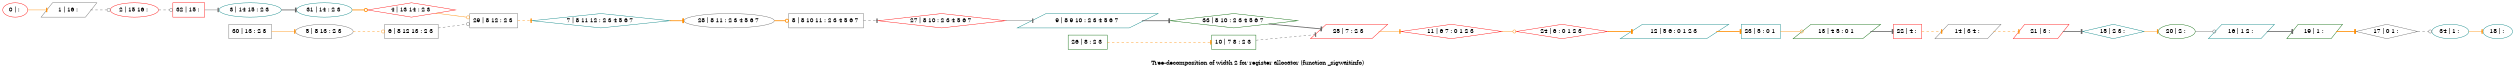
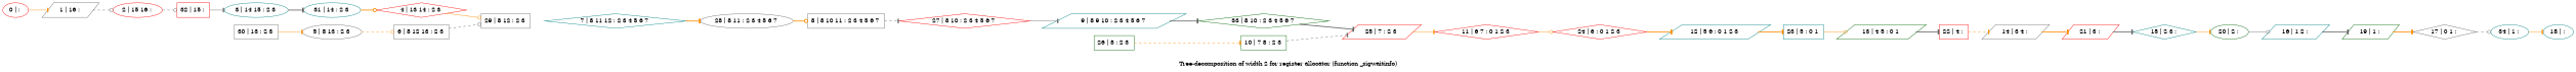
  digraph {
    label="Tree-decomposition of width 2 for register allocator (function _sigwaitinfo)"
    rankdir=LR
    node [color=red shape=ellipse]
    edge [arrowhead=tee color=darkorange style=bold]
    n1 [label="0 | : "]
    n2 [color=gray40 label="1 | 16 : " shape=parallelogram]
    n3 [label="2 | 15 16 : "]
    n4 [label="32 | 15 : " shape=box]
    n5 [color=teal label="3 | 14 15 : 2 3 "]
    n6 [color=teal label="31 | 14 : 2 3 "]
    n7 [label="4 | 13 14 : 2 3 " shape=diamond]
    n8 [color=gray40 label="29 | 8 12 : 2 3 " shape=box]
    n9 [color=gray40 label="30 | 13 : 2 3 " shape=box]
    n10 [color=gray40 label="5 | 8 13 : 2 3 "]
    n11 [color=gray40 label="6 | 8 12 13 : 2 3 " shape=box]
    n12 [color=teal label="7 | 8 11 12 : 2 3 4 5 6 7 " shape=diamond]
    n13 [color=gray40 label="28 | 8 11 : 2 3 4 5 6 7 "]
    n14 [color=gray40 label="8 | 8 10 11 : 2 3 4 5 6 7 " shape=box]
    n15 [label="27 | 8 10 : 2 3 4 5 6 7 " shape=diamond]
    n16 [color=teal label="9 | 8 9 10 : 2 3 4 5 6 7 " shape=parallelogram]
    n17 [color=darkgreen label="33 | 8 10 : 2 3 4 5 6 7 " shape=diamond]
    n18 [label="25 | 7 : 2 3 " shape=parallelogram]
    n19 [color=darkgreen label="10 | 7 8 : 2 3 " shape=box]
    n20 [label="11 | 6 7 : 0 1 2 3 " shape=diamond]
    n21 [label="24 | 6 : 0 1 2 3 " shape=diamond]
    n22 [color=teal label="12 | 5 6 : 0 1 2 3 " shape=parallelogram]
    n23 [color=teal label="23 | 5 : 0 1 " shape=box]
    n24 [color=darkgreen label="13 | 4 5 : 0 1 " shape=parallelogram]
    n25 [label="22 | 4 : " shape=box]
    n26 [color=gray40 label="14 | 3 4 : " shape=parallelogram]
    n27 [label="21 | 3 : " shape=parallelogram]
    n28 [color=teal label="15 | 2 3 : " shape=diamond]
    n29 [color=darkgreen label="20 | 2 : "]
    n30 [color=teal label="16 | 1 2 : " shape=parallelogram]
    n31 [color=darkgreen label="19 | 1 : " shape=parallelogram]
    n32 [color=gray40 label="17 | 0 1 : " shape=diamond]
    n33 [color=teal label="34 | 1 : "]
    n34 [color=teal label="18 | : "]
    n35 [color=darkgreen label="26 | 8 : 2 3 " shape=box]
    n1 -> n2 [style=solid]
    n2 -> n3 [arrowhead=odot color=gray40 style=dashed]
    n3 -> n4 [arrowhead=odot color=gray40 style=dashed]
    n4 -> n5 [color=gray40 style=solid]
    n5 -> n6 [color=gray40]
    n6 -> n7 [arrowhead=odot]
    n7 -> n8 [arrowhead=odot style=solid]
-   n8 -> n12 [style=dashed]
    n9 -> n10 [style=solid]
    n10 -> n11 [arrowhead=odot style=dashed]
    n11 -> n8 [arrowhead=odot color=gray40 style=dashed]
    n12 -> n13
    n13 -> n14 [arrowhead=odot]
    n14 -> n15 [color=gray40 style=dashed]
    n15 -> n16 [color=gray40 style=solid]
    n16 -> n17 [color=gray40]
    n17 -> n18 [color=gray40]
    n18 -> n20 [style=solid]
    n19 -> n18 [color=gray40 style=dashed]
    n20 -> n21 [arrowhead=odot style=solid]
    n21 -> n22
    n22 -> n23
    n23 -> n24 [arrowhead=odot style=solid]
    n24 -> n25 [color=gray40]
    n25 -> n26 [style=dashed]
-   n26 -> n27 [style=dashed]
+   n26 -> n27
    n27 -> n28 [color=gray40]
    n28 -> n29 [style=solid]
    n29 -> n30 [arrowhead=odot color=gray40 style=solid]
    n30 -> n31 [color=gray40]
    n31 -> n32
    n32 -> n33 [arrowhead=odot color=gray40 style=dashed]
    n33 -> n34 [style=solid]
    n35 -> n19 [style=dashed]
  }
